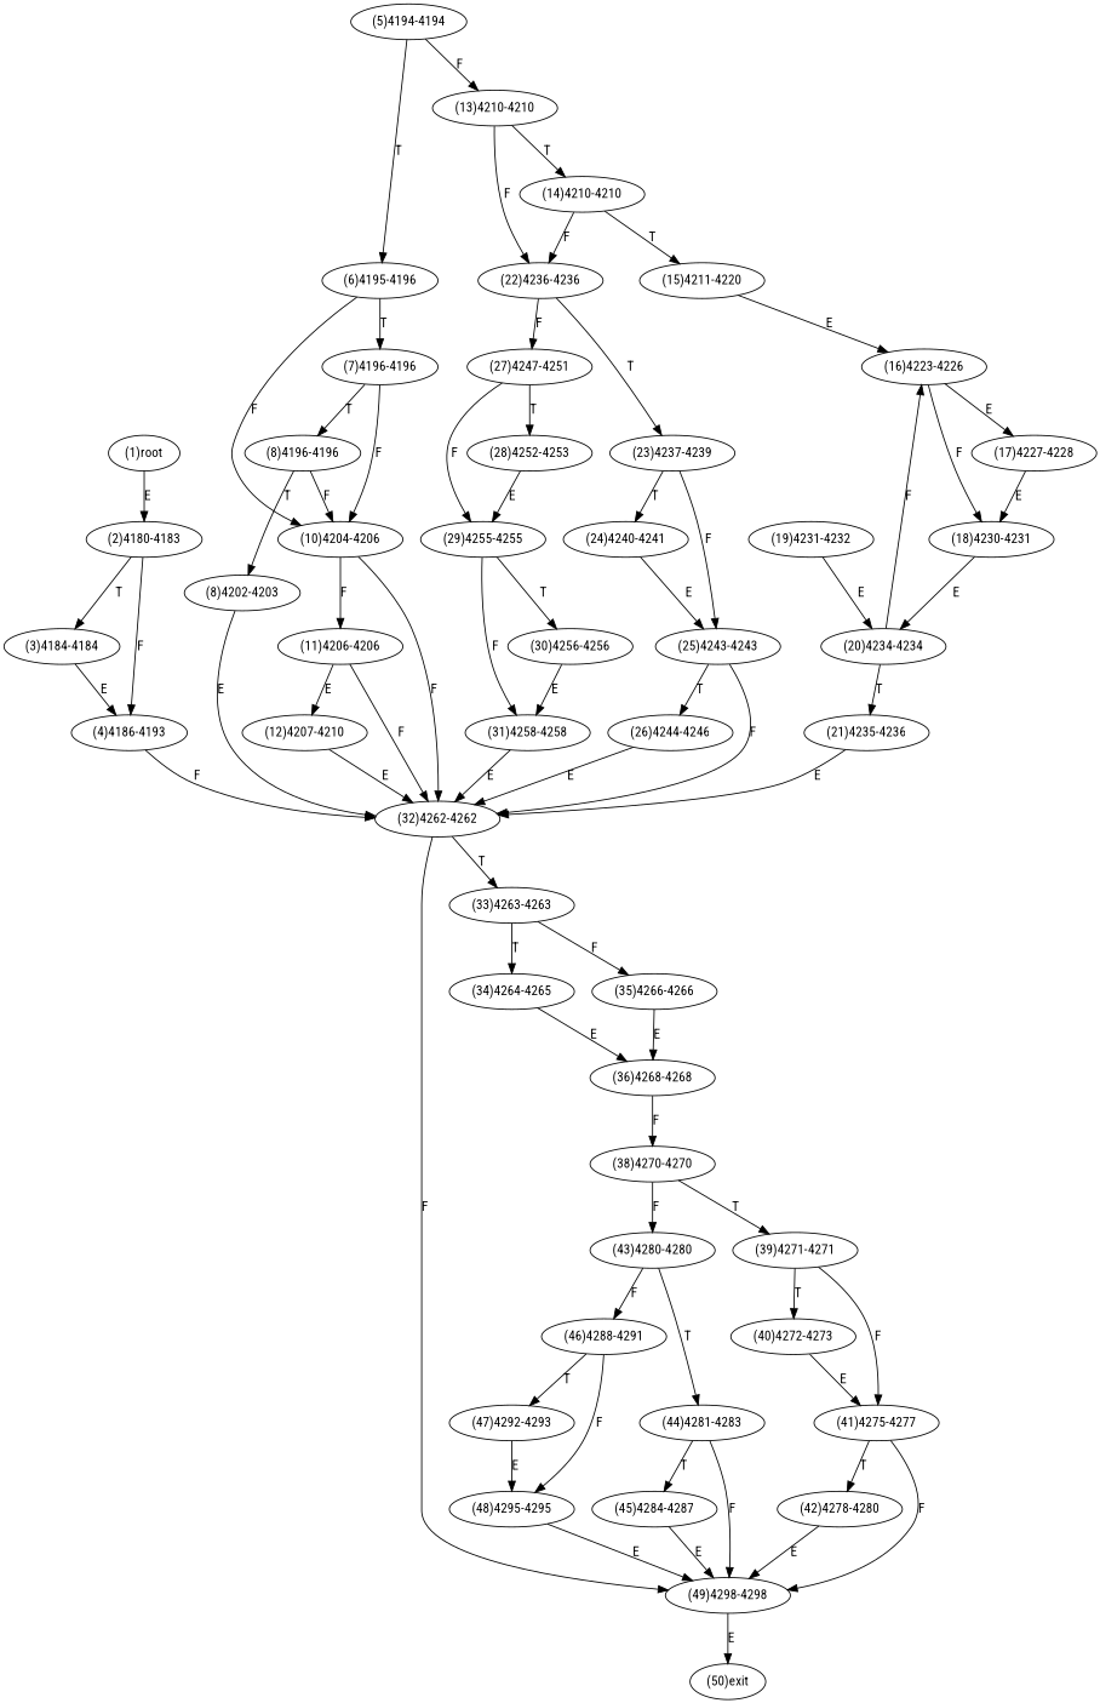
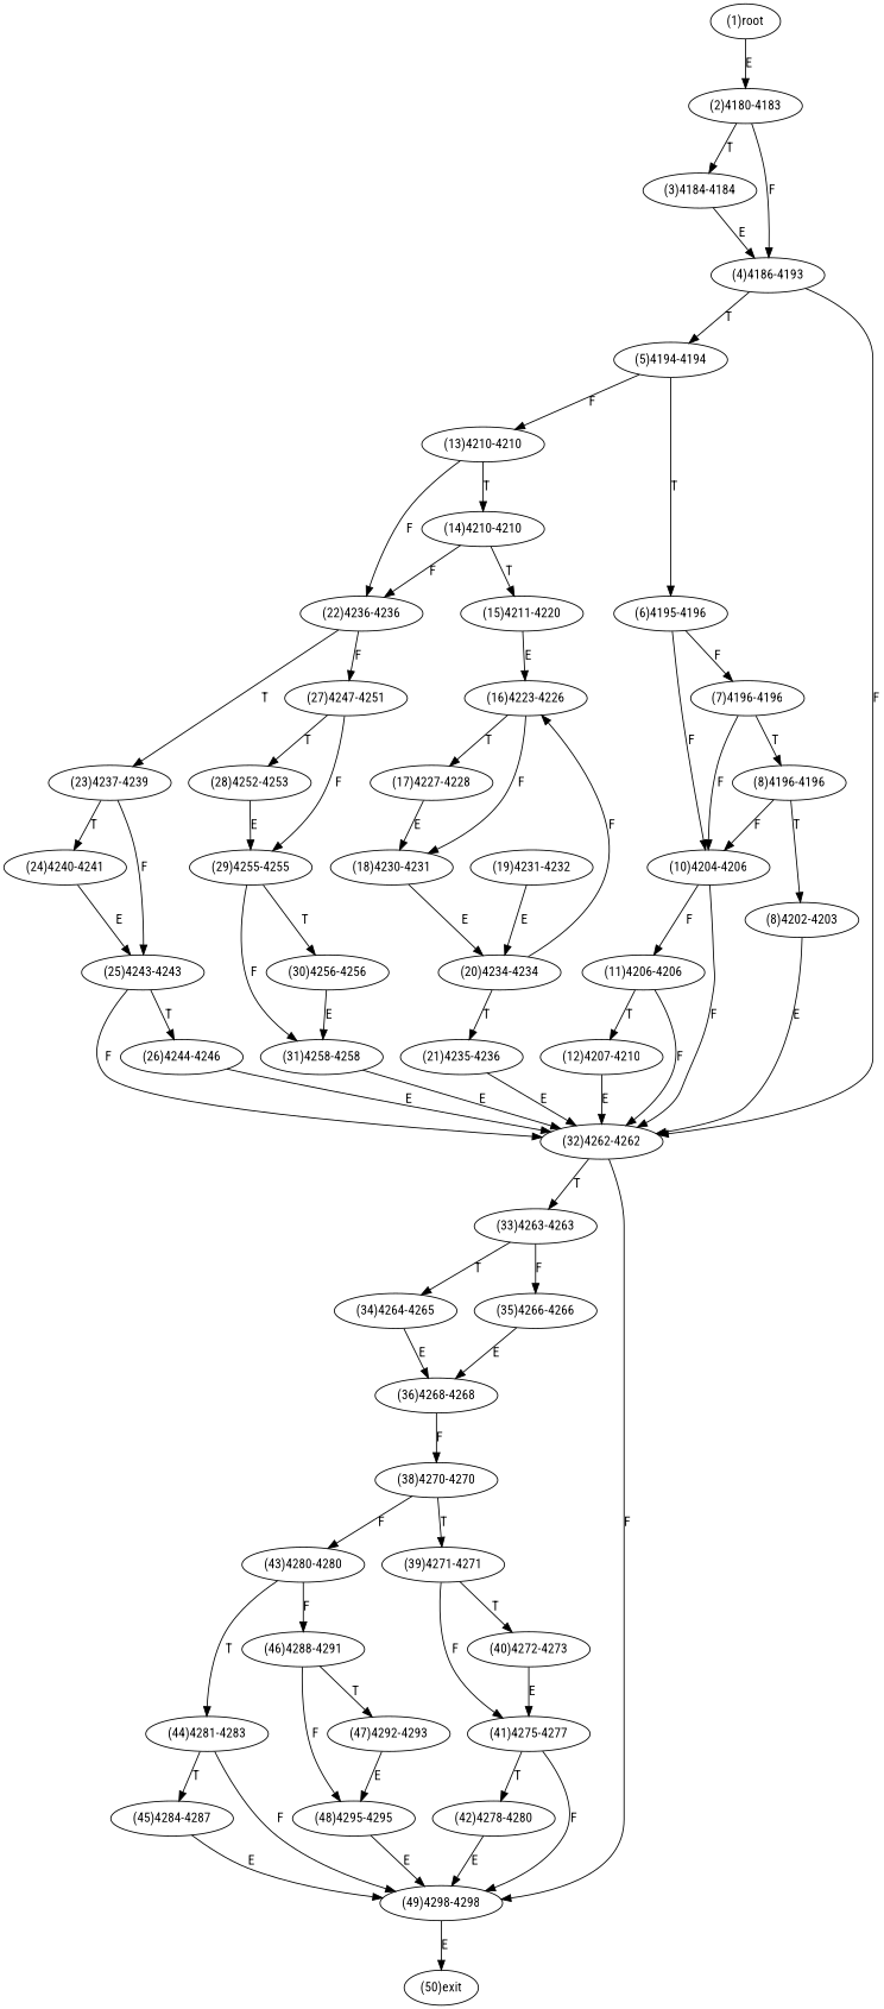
  digraph {
    fontname="Roboto Condensed"
    node [fontname="Roboto Condensed"]
    edge [fontname="Roboto Condensed"]
    n1 [label="(1)root"]
    n2 [label="(2)4180-4183"]
    n3 [label="(3)4184-4184"]
    n4 [label="(4)4186-4193"]
    n5 [label="(5)4194-4194"]
    n6 [label="(32)4262-4262"]
    n7 [label="(6)4195-4196"]
    n8 [label="(13)4210-4210"]
    n9 [label="(33)4263-4263"]
    n10 [label="(49)4298-4298"]
    n11 [label="(7)4196-4196"]
    n12 [label="(10)4204-4206"]
    n13 [label="(14)4210-4210"]
    n14 [label="(22)4236-4236"]
    n15 [label="(8)4196-4196"]
    n16 [label="(11)4206-4206"]
    n17 [label="(8)4202-4203"]
    n18 [label="(12)4207-4210"]
    n19 [label="(15)4211-4220"]
    n20 [label="(23)4237-4239"]
    n21 [label="(27)4247-4251"]
    n22 [label="(16)4223-4226"]
    n23 [label="(17)4227-4228"]
    n24 [label="(18)4230-4231"]
    n25 [label="(20)4234-4234"]
    n26 [label="(19)4231-4232"]
    n27 [label="(21)4235-4236"]
    n28 [label="(25)4243-4243"]
    n29 [label="(24)4240-4241"]
    n30 [label="(26)4244-4246"]
    n31 [label="(29)4255-4255"]
    n32 [label="(28)4252-4253"]
    n33 [label="(31)4258-4258"]
    n34 [label="(30)4256-4256"]
    n35 [label="(34)4264-4265"]
    n36 [label="(36)4268-4268"]
    n37 [label="(38)4270-4270"]
    n38 [label="(35)4266-4266"]
    n39 [label="(50)exit"]
    n40 [label="(39)4271-4271"]
    n41 [label="(43)4280-4280"]
    n42 [label="(40)4272-4273"]
    n43 [label="(41)4275-4277"]
    n44 [label="(46)4288-4291"]
    n45 [label="(44)4281-4283"]
    n46 [label="(42)4278-4280"]
    n47 [label="(47)4292-4293"]
    n48 [label="(48)4295-4295"]
    n49 [label="(45)4284-4287"]
    n1 -> n2 [label=E]
    n2 -> n3 [label=T]
    n2 -> n4 [label=F]
    n3 -> n4 [label=E]
+   n4 -> n5 [label=T]
    n4 -> n6 [label=F]
    n5 -> n7 [label=T]
    n5 -> n8 [label=F]
    n6 -> n9 [label=T]
    n6 -> n10 [label=F]
-   n7 -> n11 [label=T]
+   n7 -> n11 [label=F]
    n7 -> n12 [label=F]
    n8 -> n13 [label=T]
    n8 -> n14 [label=F]
    n9 -> n35 [label=T]
    n9 -> n38 [label=F]
    n10 -> n39 [label=E]
    n11 -> n12 [label=F]
    n11 -> n15 [label=T]
    n12 -> n6 [label=F]
    n12 -> n16 [label=F]
    n13 -> n14 [label=F]
    n13 -> n19 [label=T]
    n14 -> n20 [label=T]
    n14 -> n21 [label=F]
    n15 -> n12 [label=F]
    n15 -> n17 [label=T]
    n16 -> n6 [label=F]
-   n16 -> n18 [label=E]
+   n16 -> n18 [label=T]
    n17 -> n6 [label=E]
    n18 -> n6 [label=E]
    n19 -> n22 [label=E]
    n20 -> n28 [label=F]
    n20 -> n29 [label=T]
    n21 -> n31 [label=F]
    n21 -> n32 [label=T]
-   n22 -> n23 [label=E]
+   n22 -> n23 [label=T]
    n22 -> n24 [label=F]
    n23 -> n24 [label=E]
    n24 -> n25 [label=E]
    n25 -> n22 [label=F]
    n25 -> n27 [label=T]
    n26 -> n25 [label=E]
    n27 -> n6 [label=E]
    n28 -> n6 [label=F]
    n28 -> n30 [label=T]
    n29 -> n28 [label=E]
    n30 -> n6 [label=E]
    n31 -> n33 [label=F]
    n31 -> n34 [label=T]
    n32 -> n31 [label=E]
    n33 -> n6 [label=E]
    n34 -> n33 [label=E]
    n35 -> n36 [label=E]
    n36 -> n37 [label=F]
    n37 -> n40 [label=T]
    n37 -> n41 [label=F]
    n38 -> n36 [label=E]
    n40 -> n42 [label=T]
    n40 -> n43 [label=F]
    n41 -> n44 [label=F]
    n41 -> n45 [label=T]
    n42 -> n43 [label=E]
    n43 -> n10 [label=F]
    n43 -> n46 [label=T]
    n44 -> n47 [label=T]
    n44 -> n48 [label=F]
    n45 -> n10 [label=F]
    n45 -> n49 [label=T]
    n46 -> n10 [label=E]
    n47 -> n48 [label=E]
    n48 -> n10 [label=E]
    n49 -> n10 [label=E]
  }
